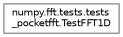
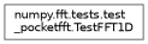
  digraph {
    rankdir=LR
-   n1 [color=grey40 fillcolor=white fontname=Helvetica fontsize=10 height=0.2 label="numpy.fft.tests.tests\l_pocketfft.TestFFT1D" shape=box style=filled width=0.4]
+   n1 [color=grey40 fillcolor=white fontname=Helvetica fontsize=10 height=0.2 label="numpy.fft.tests.test\l_pocketfft.TestFFT1D" shape=box style=filled width=0.4]
  }
